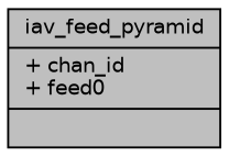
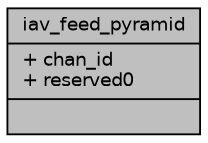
  digraph {
-   n1 [color=black fillcolor=grey75 fontcolor=black fontname=Helvetica fontsize=10 height=0.2 label="{iav_feed_pyramid\n|+ chan_id\l+ feed0\l|}" shape=record style=filled width=0.4]
+   n1 [color=black fillcolor=grey75 fontcolor=black fontname=Helvetica fontsize=10 height=0.2 label="{iav_feed_pyramid\n|+ chan_id\l+ reserved0\l|}" shape=record style=filled width=0.4]
  }
